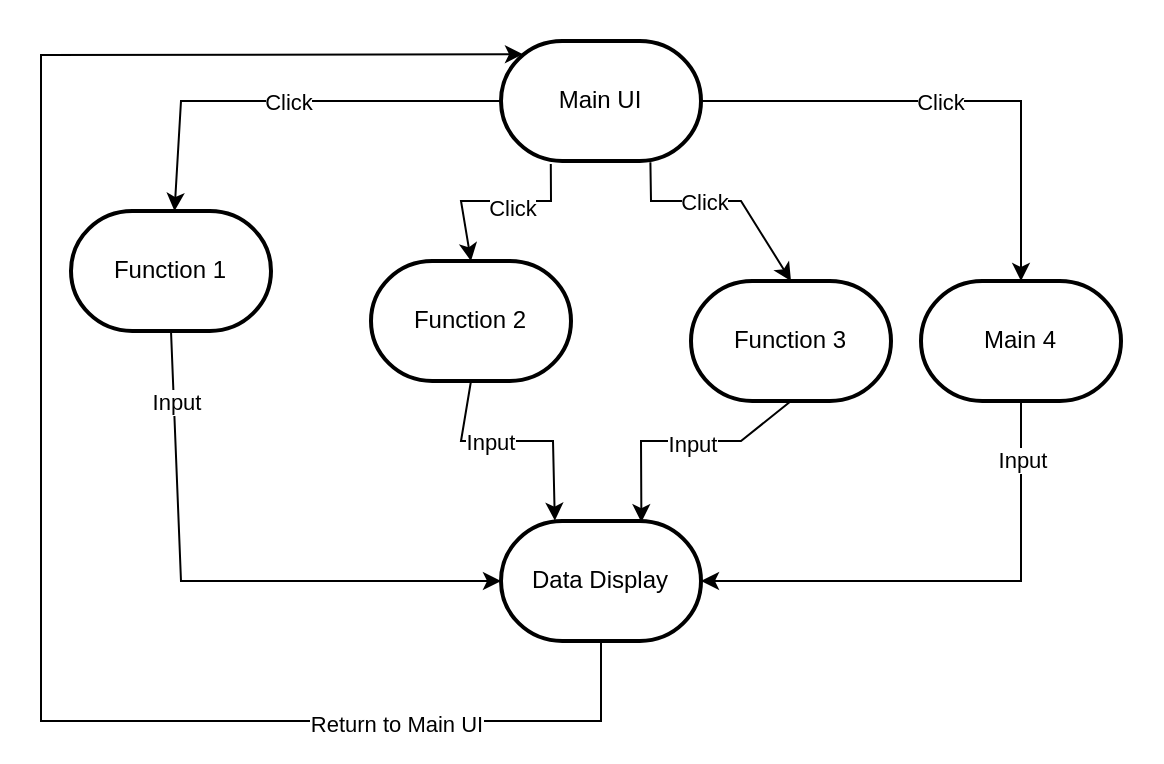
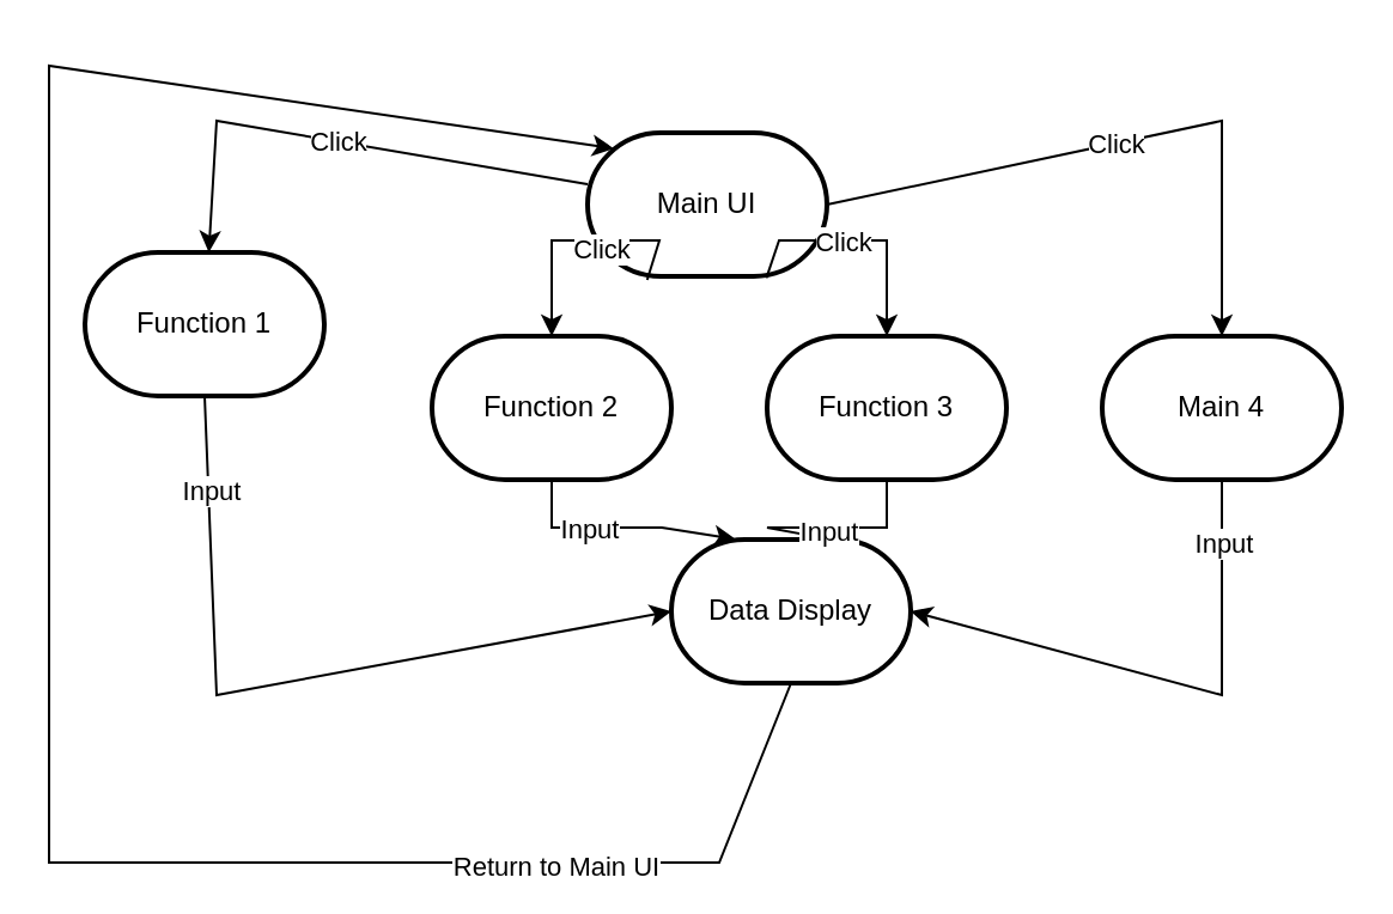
  <mxCell id="0" />
  <mxCell id="1" parent="0" />
- <mxCell id="2" value="Main UI" style="strokeWidth=2;html=1;shape=mxgraph.flowchart.terminator;whiteSpace=wrap;" vertex="1" parent="1"><mxGeometry x="250" y="20" width="100" height="60" as="geometry" /></mxCell>
+ <mxCell id="2" value="Main UI" style="strokeWidth=2;html=1;shape=mxgraph.flowchart.terminator;whiteSpace=wrap;" vertex="1" parent="1"><mxGeometry x="245" y="55" width="100" height="60" as="geometry" /></mxCell>
  <mxCell id="3" value="Function 1" style="strokeWidth=2;html=1;shape=mxgraph.flowchart.terminator;whiteSpace=wrap;" vertex="1" parent="1"><mxGeometry x="35" y="105" width="100" height="60" as="geometry" /></mxCell>
- <mxCell id="4" value="Function 2" style="strokeWidth=2;html=1;shape=mxgraph.flowchart.terminator;whiteSpace=wrap;" vertex="1" parent="1"><mxGeometry x="185" y="130" width="100" height="60" as="geometry" /></mxCell>
- <mxCell id="5" value="Function 3" style="strokeWidth=2;html=1;shape=mxgraph.flowchart.terminator;whiteSpace=wrap;" vertex="1" parent="1"><mxGeometry x="345" y="140" width="100" height="60" as="geometry" /></mxCell>
+ <mxCell id="4" value="Function 2" style="strokeWidth=2;html=1;shape=mxgraph.flowchart.terminator;whiteSpace=wrap;" vertex="1" parent="1"><mxGeometry x="180" y="140" width="100" height="60" as="geometry" /></mxCell>
+ <mxCell id="5" value="Function 3" style="strokeWidth=2;html=1;shape=mxgraph.flowchart.terminator;whiteSpace=wrap;" vertex="1" parent="1"><mxGeometry x="320" y="140" width="100" height="60" as="geometry" /></mxCell>
  <mxCell id="6" value="Main 4" style="strokeWidth=2;html=1;shape=mxgraph.flowchart.terminator;whiteSpace=wrap;" vertex="1" parent="1"><mxGeometry x="460" y="140" width="100" height="60" as="geometry" /></mxCell>
- <mxCell id="7" value="Data Display" style="strokeWidth=2;html=1;shape=mxgraph.flowchart.terminator;whiteSpace=wrap;" vertex="1" parent="1"><mxGeometry x="250" y="260" width="100" height="60" as="geometry" /></mxCell>
+ <mxCell id="7" value="Data Display" style="strokeWidth=2;html=1;shape=mxgraph.flowchart.terminator;whiteSpace=wrap;" vertex="1" parent="1"><mxGeometry x="280" y="225" width="100" height="60" as="geometry" /></mxCell>
  <mxCell id="8" value="" style="endArrow=classic;html=1;rounded=0;exitX=0.5;exitY=1;exitDx=0;exitDy=0;exitPerimeter=0;entryX=0.269;entryY=-0.003;entryDx=0;entryDy=0;entryPerimeter=0;" edge="1" parent="1" source="4" target="7"><mxGeometry width="50" height="50" relative="1" as="geometry"><mxPoint x="310" y="-30" as="sourcePoint" /><mxPoint x="310" y="30" as="targetPoint" /><Array as="points"><mxPoint x="230" y="220" /><mxPoint x="276" y="220" /></Array></mxGeometry></mxCell>
  <mxCell id="9" value="Input" style="edgeLabel;html=1;align=center;verticalAlign=middle;resizable=0;points=[];" connectable="0" vertex="1" parent="8"><mxGeometry x="0.032" relative="1" as="geometry"><mxPoint x="-15" as="offset" /></mxGeometry></mxCell>
  <mxCell id="10" value="" style="endArrow=classic;html=1;rounded=0;exitX=1;exitY=0.5;exitDx=0;exitDy=0;exitPerimeter=0;entryX=0.5;entryY=0;entryDx=0;entryDy=0;entryPerimeter=0;" edge="1" parent="1" source="2" target="6"><mxGeometry width="50" height="50" relative="1" as="geometry"><mxPoint x="320" y="-20" as="sourcePoint" /><mxPoint x="320" y="40" as="targetPoint" /><Array as="points"><mxPoint x="510" y="50" /></Array></mxGeometry></mxCell>
  <mxCell id="11" value="Click" style="edgeLabel;html=1;align=center;verticalAlign=middle;resizable=0;points=[];" connectable="0" vertex="1" parent="10"><mxGeometry x="-0.051" y="-3" relative="1" as="geometry"><mxPoint y="-3" as="offset" /></mxGeometry></mxCell>
  <mxCell id="12" value="" style="endArrow=classic;html=1;rounded=0;entryX=0.5;entryY=0;entryDx=0;entryDy=0;entryPerimeter=0;exitX=0.747;exitY=1.011;exitDx=0;exitDy=0;exitPerimeter=0;" edge="1" parent="1" source="2" target="5"><mxGeometry width="50" height="50" relative="1" as="geometry"><mxPoint x="340" y="110" as="sourcePoint" /><mxPoint x="330" y="50" as="targetPoint" /><Array as="points"><mxPoint x="325" y="100" /><mxPoint x="370" y="100" /></Array></mxGeometry></mxCell>
  <mxCell id="13" value="Click" style="edgeLabel;html=1;align=center;verticalAlign=middle;resizable=0;points=[];" connectable="0" vertex="1" parent="12"><mxGeometry x="-0.426" relative="1" as="geometry"><mxPoint x="14" as="offset" /></mxGeometry></mxCell>
  <mxCell id="14" value="" style="endArrow=classic;html=1;rounded=0;entryX=0.5;entryY=0;entryDx=0;entryDy=0;entryPerimeter=0;exitX=0.249;exitY=1.025;exitDx=0;exitDy=0;exitPerimeter=0;" edge="1" parent="1" source="2" target="4"><mxGeometry width="50" height="50" relative="1" as="geometry"><mxPoint x="240" y="80" as="sourcePoint" /><mxPoint x="229.73" y="110" as="targetPoint" /><Array as="points"><mxPoint x="275" y="100" /><mxPoint x="230" y="100" /></Array></mxGeometry></mxCell>
  <mxCell id="15" value="Click" style="edgeLabel;html=1;align=center;verticalAlign=middle;resizable=0;points=[];" connectable="0" vertex="1" parent="14"><mxGeometry x="0.022" y="3" relative="1" as="geometry"><mxPoint x="10" as="offset" /></mxGeometry></mxCell>
  <mxCell id="16" value="" style="endArrow=classic;html=1;rounded=0;" edge="1" parent="1" source="2" target="3"><mxGeometry width="50" height="50" relative="1" as="geometry"><mxPoint x="210" y="30" as="sourcePoint" /><mxPoint x="210" y="90" as="targetPoint" /><Array as="points"><mxPoint x="90" y="50" /></Array></mxGeometry></mxCell>
  <mxCell id="17" value="Click" style="edgeLabel;html=1;align=center;verticalAlign=middle;resizable=0;points=[];" connectable="0" vertex="1" parent="16"><mxGeometry x="-0.005" relative="1" as="geometry"><mxPoint as="offset" /></mxGeometry></mxCell>
  <mxCell id="18" value="" style="endArrow=classic;html=1;rounded=0;exitX=0.5;exitY=1;exitDx=0;exitDy=0;exitPerimeter=0;entryX=1;entryY=0.5;entryDx=0;entryDy=0;entryPerimeter=0;" edge="1" parent="1" source="6" target="7"><mxGeometry width="50" height="50" relative="1" as="geometry"><mxPoint x="240" y="210" as="sourcePoint" /><mxPoint x="286.9" y="269.82" as="targetPoint" /><Array as="points"><mxPoint x="510" y="290" /></Array></mxGeometry></mxCell>
  <mxCell id="19" value="Input" style="edgeLabel;html=1;align=center;verticalAlign=middle;resizable=0;points=[];" connectable="0" vertex="1" parent="18"><mxGeometry x="-0.771" y="5" relative="1" as="geometry"><mxPoint x="-5" as="offset" /></mxGeometry></mxCell>
  <mxCell id="20" value="" style="endArrow=classic;html=1;rounded=0;exitX=0.5;exitY=1;exitDx=0;exitDy=0;exitPerimeter=0;entryX=0;entryY=0.5;entryDx=0;entryDy=0;entryPerimeter=0;" edge="1" parent="1" source="3" target="7"><mxGeometry width="50" height="50" relative="1" as="geometry"><mxPoint x="110" y="245" as="sourcePoint" /><mxPoint x="156.9" y="304.82" as="targetPoint" /><Array as="points"><mxPoint x="90" y="290" /></Array></mxGeometry></mxCell>
  <mxCell id="21" value="Input" style="edgeLabel;html=1;align=center;verticalAlign=middle;resizable=0;points=[];" connectable="0" vertex="1" parent="20"><mxGeometry x="-0.747" y="1" relative="1" as="geometry"><mxPoint as="offset" /></mxGeometry></mxCell>
  <mxCell id="22" value="" style="endArrow=classic;html=1;rounded=0;exitX=0.5;exitY=1;exitDx=0;exitDy=0;exitPerimeter=0;entryX=0.702;entryY=0.01;entryDx=0;entryDy=0;entryPerimeter=0;" edge="1" parent="1" source="5" target="7"><mxGeometry width="50" height="50" relative="1" as="geometry"><mxPoint x="260" y="230" as="sourcePoint" /><mxPoint x="306.9" y="289.82" as="targetPoint" /><Array as="points"><mxPoint x="370" y="220" /><mxPoint x="320" y="220" /></Array></mxGeometry></mxCell>
  <mxCell id="23" value="Input" style="edgeLabel;html=1;align=center;verticalAlign=middle;resizable=0;points=[];" connectable="0" vertex="1" parent="22"><mxGeometry x="0.02" y="1" relative="1" as="geometry"><mxPoint x="6" as="offset" /></mxGeometry></mxCell>
  <mxCell id="24" value="" style="endArrow=classic;html=1;rounded=0;exitX=0.5;exitY=1;exitDx=0;exitDy=0;exitPerimeter=0;entryX=0.11;entryY=0.11;entryDx=0;entryDy=0;entryPerimeter=0;" edge="1" parent="1" source="7" target="2"><mxGeometry width="50" height="50" relative="1" as="geometry"><mxPoint x="80" y="470" as="sourcePoint" /><mxPoint x="130" y="420" as="targetPoint" /><Array as="points"><mxPoint x="300" y="360" /><mxPoint x="20" y="360" /><mxPoint x="20" y="27" /></Array></mxGeometry></mxCell>
  <mxCell id="25" value="Return to Main UI" style="edgeLabel;html=1;align=center;verticalAlign=middle;resizable=0;points=[];" connectable="0" vertex="1" parent="24"><mxGeometry x="-0.681" y="1" relative="1" as="geometry"><mxPoint as="offset" /></mxGeometry></mxCell>
